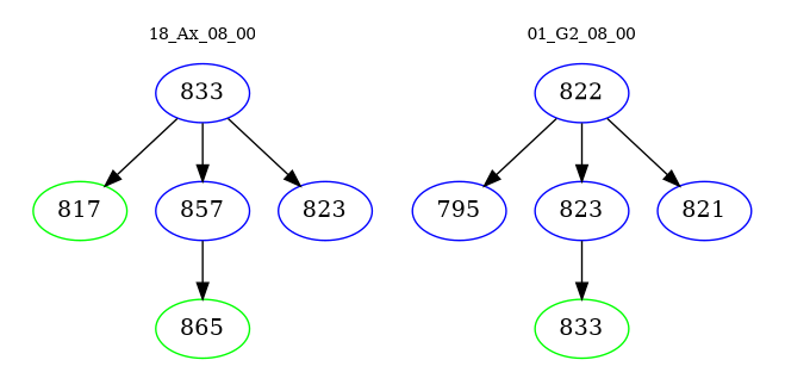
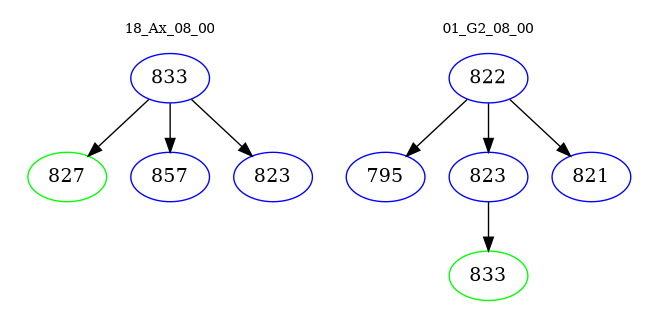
  digraph {
    node [color=blue]
    edge [color=black]
    n1 [label=833]
-   n2 [color=green label=817]
+   n2 [color=green label=827]
    n3 [label=857]
    n4 [label=823]
-   n5 [color=green label=865]
    n6 [label=822]
    n7 [label=795]
    n8 [label=823]
    n9 [label=821]
    n10 [color=green label=833]
    subgraph cluster_1 {
      color=white
      fontsize=10
      label="18_Ax_08_00"
      n1
      n2
      n3
      n4
-     n5
    }
    subgraph cluster_2 {
      color=white
      fontsize=10
      label="01_G2_08_00"
      n6
      n7
      n8
      n9
      n10
    }
    n1 -> n2
    n1 -> n3
    n1 -> n4
-   n3 -> n5
    n6 -> n7
    n6 -> n8
    n6 -> n9
    n8 -> n10
  }
